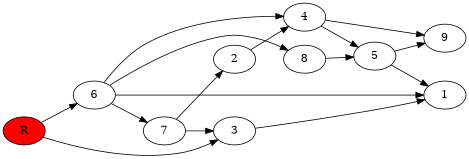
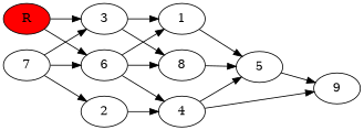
  digraph {
    rankdir=LR
    1
    5
    9
    6
    4
    7
    8
    2
    3
    R [fillcolor="#ff0000" style=filled]
-   5 -> 1
+   1 -> 5
    5 -> 9
    6 -> 1
    6 -> 4
-   6 -> 7
+   7 -> 6
    6 -> 8
    4 -> 5
    4 -> 9
    7 -> 2
    7 -> 3
    8 -> 5
    2 -> 4
    3 -> 1
+   3 -> 8
    R -> 6
    R -> 3
  }
